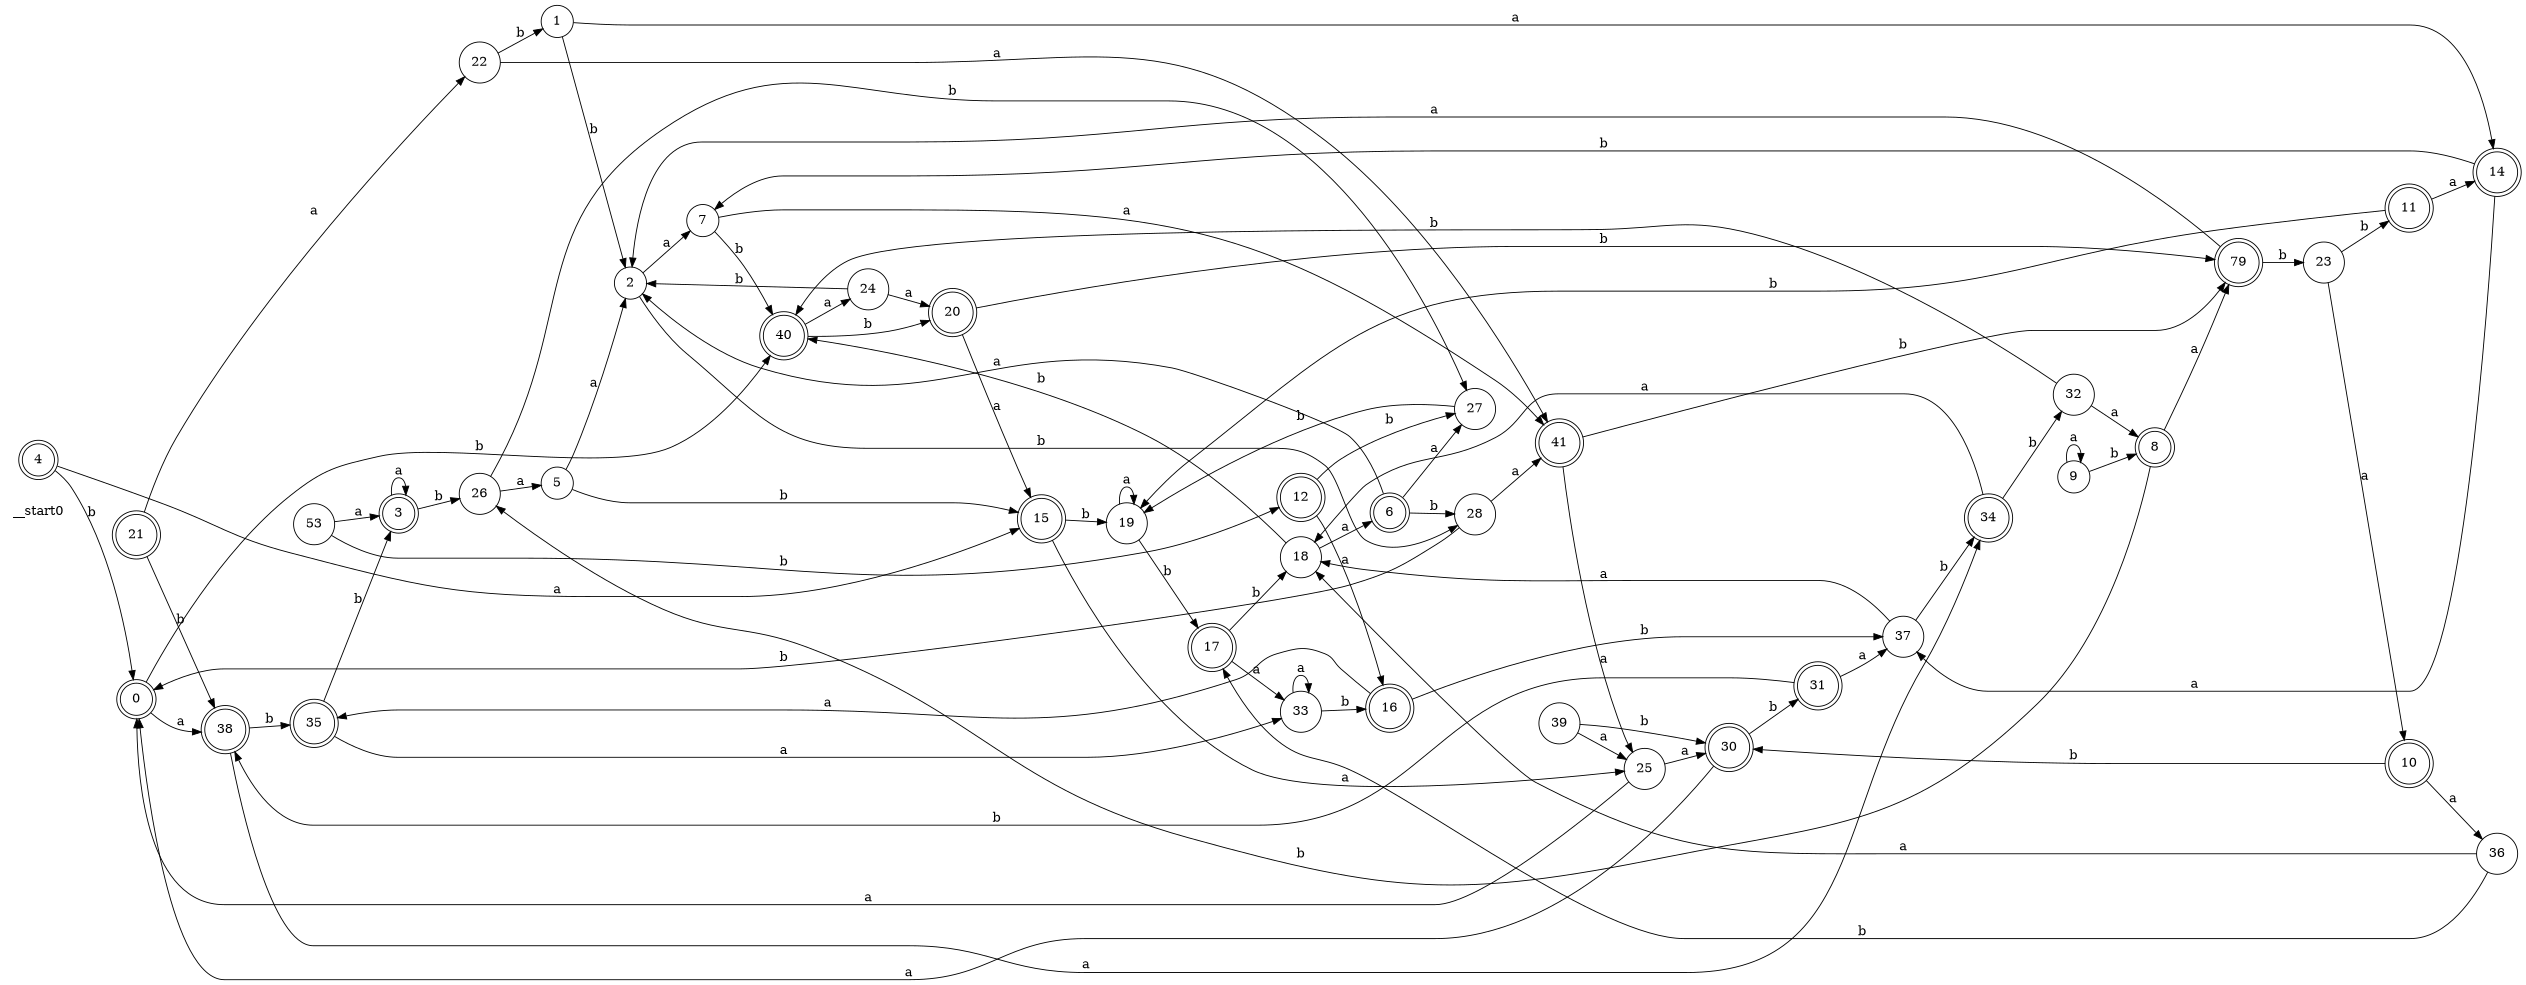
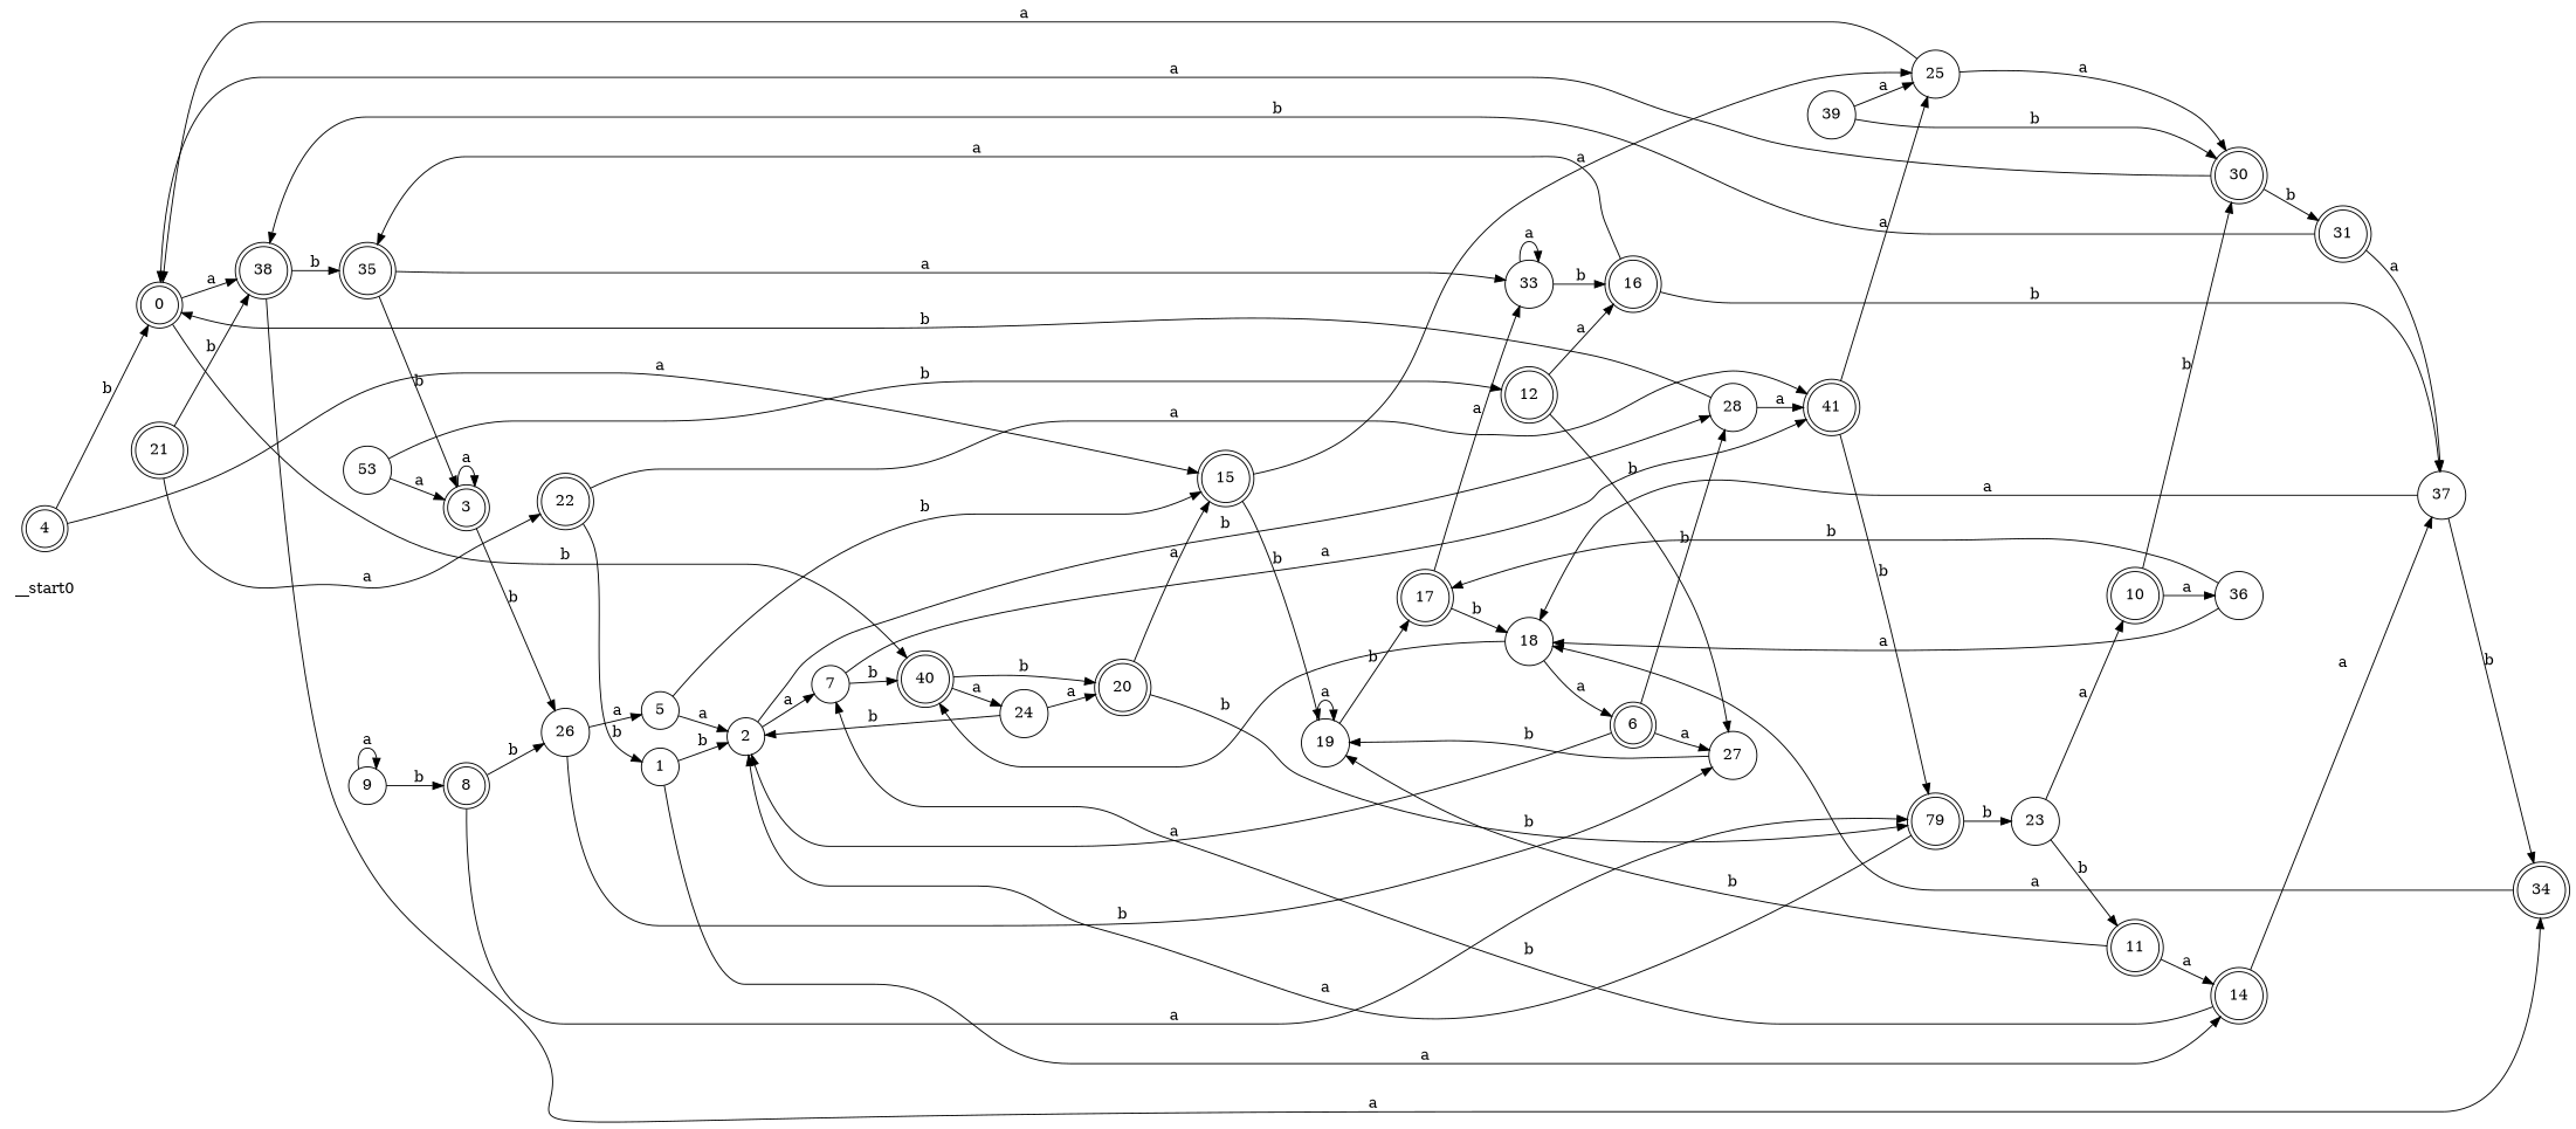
  digraph {
    rankdir=LR
    node [shape=doublecircle color=black fillcolor=white style="rounded,filled"]
    __start0 [shape=none color="" fillcolor="" style=""]
    n2 [label=0]
    n3 [label=38]
    n4 [label=40]
    n5 [label=35]
    n6 [label=34]
    n7 [label=20]
    n8 [label=24 shape=circle style=filled]
    n9 [label=1 shape=circle style=filled]
    n10 [label=2 shape=circle style=filled]
    n11 [label=14]
    n12 [label=7 shape=circle style=filled]
    n13 [label=28 shape=circle style=filled]
    n14 [label=37 shape=circle style=filled]
    n15 [label=41]
    n16 [label=3]
    n17 [label=26 shape=circle style=filled]
    n18 [label=5 shape=circle style=filled]
    n19 [label=27 shape=circle style=filled]
    n20 [label=4]
    n21 [label=15]
    n22 [label=19 shape=circle style=filled]
    n23 [label=25 shape=circle style=filled]
    n24 [label=6]
    n25 [label=79]
    n26 [label=8]
    n27 [label=23 shape=circle style=filled]
    n28 [label=9 shape=circle style=filled]
    n29 [label=10]
    n30 [label=30]
    n31 [label=36 shape=circle style=filled]
    n32 [label=31]
    n33 [label=17]
    n34 [label=18 shape=circle style=filled]
    n35 [label=11]
    n36 [label=12]
    n37 [label=16]
    n38 [label=53 shape=circle style=filled]
    n39 [label=33 shape=circle style=filled]
    n40 [label=21]
-   n41 [label=22 shape=circle style=filled]
-   n42 [label=32 shape=circle style=filled]
+   n41 [label=22 style=filled]
    n43 [label=39 shape=circle style=filled]
    n2 -> n3 [label=a]
    n2 -> n4 [label=b]
    n3 -> n5 [label=b]
    n3 -> n6 [label=a]
    n4 -> n7 [label=b]
    n4 -> n8 [label=a]
    n5 -> n16 [label=b]
    n5 -> n39 [label=a]
    n6 -> n34 [label=a]
-   n6 -> n42 [label=b]
    n7 -> n21 [label=a]
    n7 -> n25 [label=b]
    n8 -> n7 [label=a]
    n8 -> n10 [label=b]
    n9 -> n10 [label=b]
    n9 -> n11 [label=a]
    n10 -> n12 [label=a]
    n10 -> n13 [label=b]
    n11 -> n12 [label=b]
    n11 -> n14 [label=a]
    n12 -> n4 [label=b]
    n12 -> n15 [label=a]
    n13 -> n2 [label=b]
    n13 -> n15 [label=a]
    n14 -> n6 [label=b]
    n14 -> n34 [label=a]
    n15 -> n23 [label=a]
    n15 -> n25 [label=b]
    n16 -> n16 [label=a]
    n16 -> n17 [label=b]
    n17 -> n18 [label=a]
    n17 -> n19 [label=b]
    n18 -> n10 [label=a]
    n18 -> n21 [label=b]
    n19 -> n22 [label=b]
    n20 -> n2 [label=b]
    n20 -> n21 [label=a]
    n21 -> n22 [label=b]
    n21 -> n23 [label=a]
    n22 -> n22 [label=a]
    n22 -> n33 [label=b]
    n23 -> n2 [label=a]
    n23 -> n30 [label=a]
    n24 -> n10 [label=a]
    n24 -> n13 [label=b]
    n24 -> n19 [label=a]
    n25 -> n10 [label=a]
    n25 -> n27 [label=b]
    n26 -> n17 [label=b]
    n26 -> n25 [label=a]
    n27 -> n29 [label=a]
    n27 -> n35 [label=b]
    n28 -> n26 [label=b]
    n28 -> n28 [label=a]
    n29 -> n30 [label=b]
    n29 -> n31 [label=a]
    n30 -> n2 [label=a]
    n30 -> n32 [label=b]
    n31 -> n33 [label=b]
    n31 -> n34 [label=a]
    n32 -> n3 [label=b]
    n32 -> n14 [label=a]
    n33 -> n34 [label=b]
    n33 -> n39 [label=a]
    n34 -> n4 [label=b]
    n34 -> n24 [label=a]
    n35 -> n11 [label=a]
    n35 -> n22 [label=b]
    n36 -> n19 [label=b]
    n36 -> n37 [label=a]
    n37 -> n5 [label=a]
    n37 -> n14 [label=b]
    n38 -> n16 [label=a]
    n38 -> n36 [label=b]
    n39 -> n37 [label=b]
    n39 -> n39 [label=a]
    n40 -> n3 [label=b]
    n40 -> n41 [label=a]
    n41 -> n9 [label=b]
    n41 -> n15 [label=a]
-   n42 -> n4 [label=b]
-   n42 -> n26 [label=a]
    n43 -> n23 [label=a]
    n43 -> n30 [label=b]
  }
